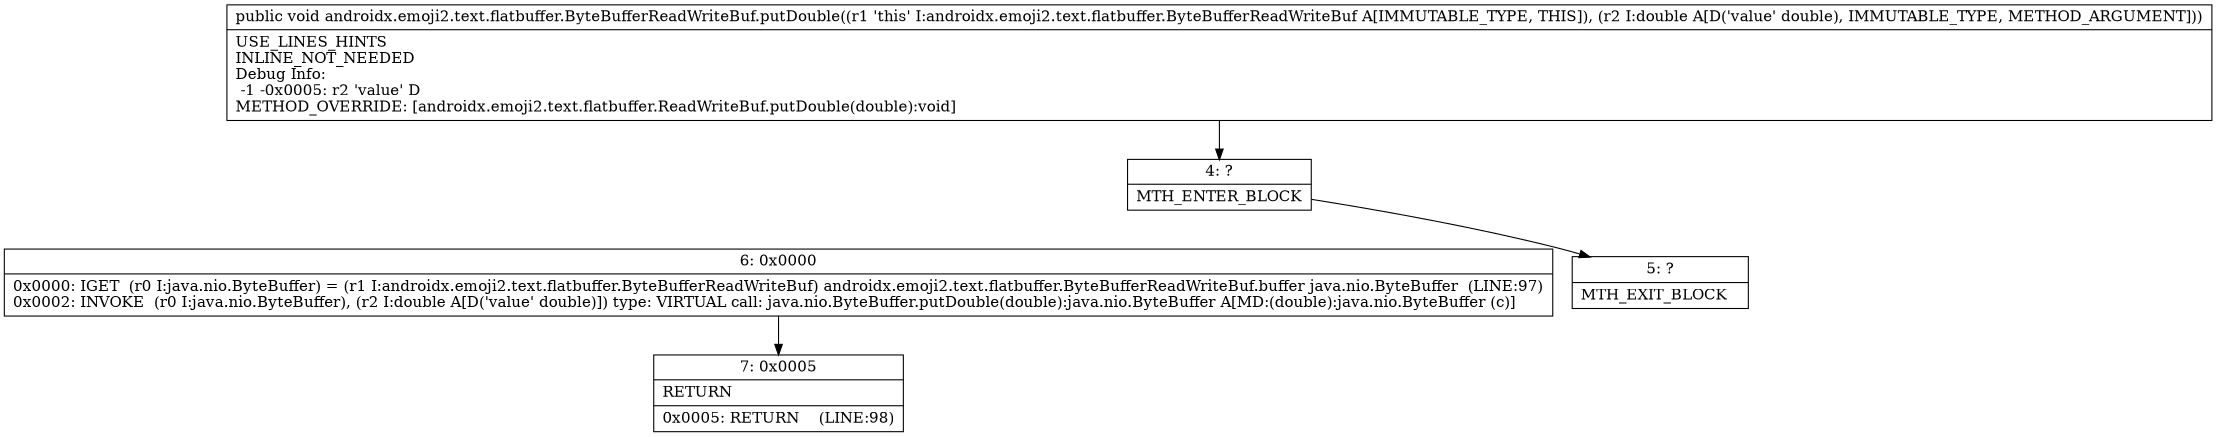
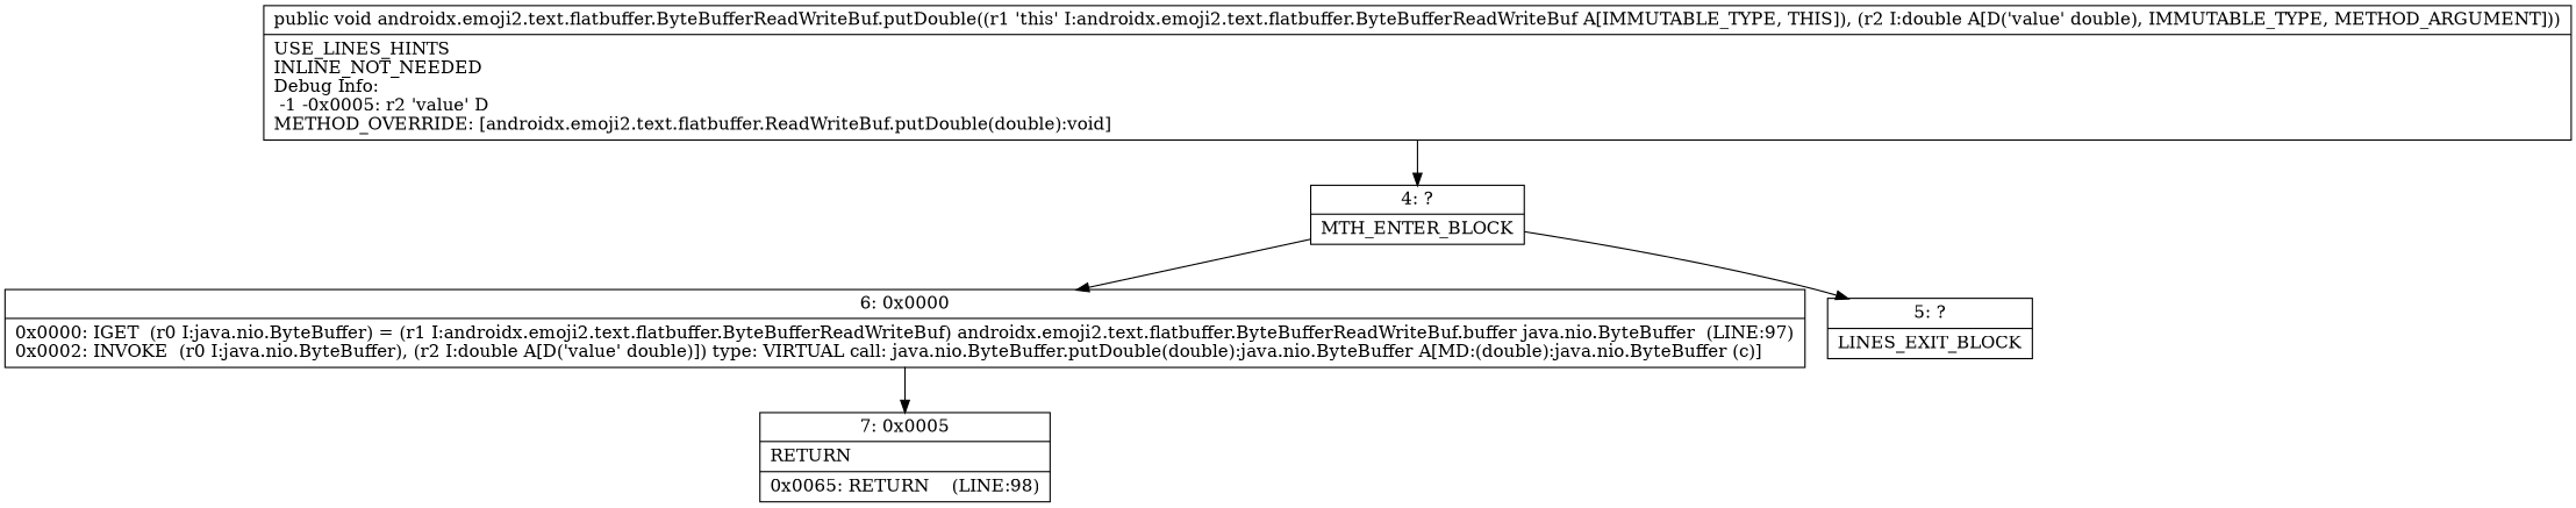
  digraph {
    node [shape=record]
    n1 [label="{4\:\ ?|MTH_ENTER_BLOCK\l}"]
    n2 [label="{6\:\ 0x0000|0x0000: IGET  (r0 I:java.nio.ByteBuffer) = (r1 I:androidx.emoji2.text.flatbuffer.ByteBufferReadWriteBuf) androidx.emoji2.text.flatbuffer.ByteBufferReadWriteBuf.buffer java.nio.ByteBuffer  (LINE:97)\l0x0002: INVOKE  (r0 I:java.nio.ByteBuffer), (r2 I:double A[D('value' double)]) type: VIRTUAL call: java.nio.ByteBuffer.putDouble(double):java.nio.ByteBuffer A[MD:(double):java.nio.ByteBuffer (c)]\l}"]
-   n3 [label="{5\:\ ?|MTH_EXIT_BLOCK\l}"]
-   n4 [label="{7\:\ 0x0005|RETURN\l|0x0005: RETURN    (LINE:98)\l}"]
+   n3 [label="{5\:\ ?|LINES_EXIT_BLOCK\l}"]
+   n4 [label="{7\:\ 0x0005|RETURN\l|0x0065: RETURN    (LINE:98)\l}"]
    n5 [label="{public void androidx.emoji2.text.flatbuffer.ByteBufferReadWriteBuf.putDouble((r1 'this' I:androidx.emoji2.text.flatbuffer.ByteBufferReadWriteBuf A[IMMUTABLE_TYPE, THIS]), (r2 I:double A[D('value' double), IMMUTABLE_TYPE, METHOD_ARGUMENT]))  | USE_LINES_HINTS\lINLINE_NOT_NEEDED\lDebug Info:\l  \-1 \-0x0005: r2 'value' D\lMETHOD_OVERRIDE: [androidx.emoji2.text.flatbuffer.ReadWriteBuf.putDouble(double):void]\l}"]
+   n1 -> n2
    n1 -> n3
    n2 -> n4
    n5 -> n1
  }
